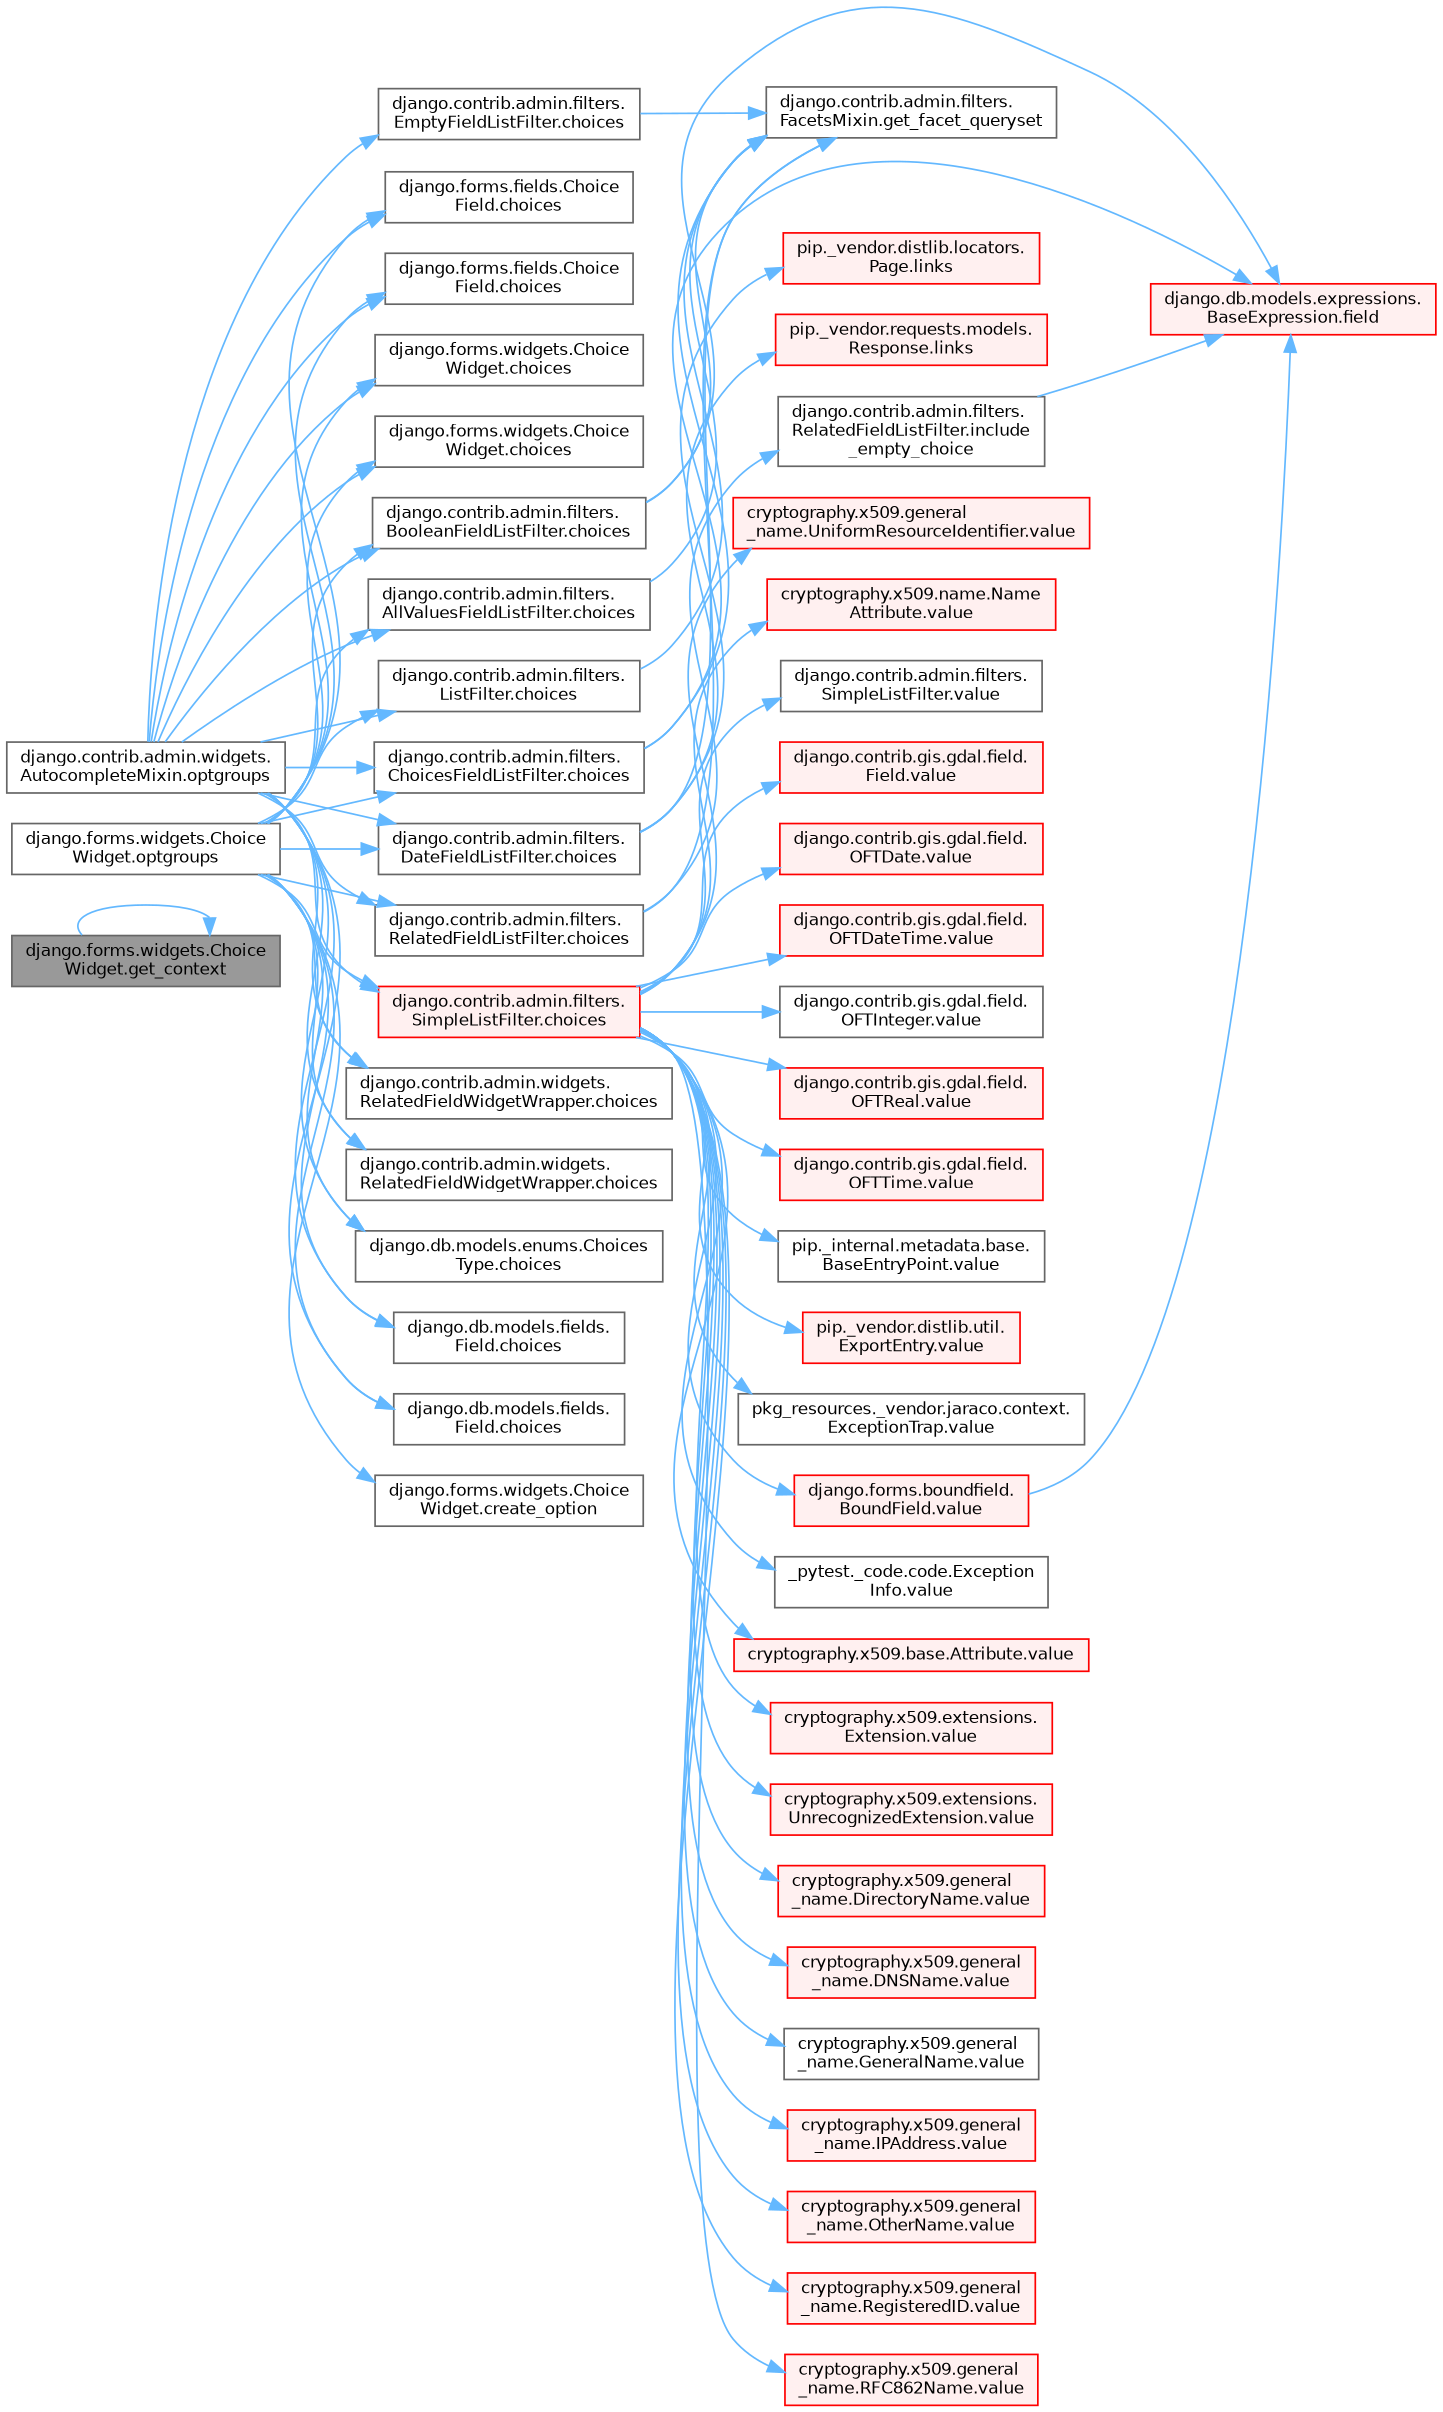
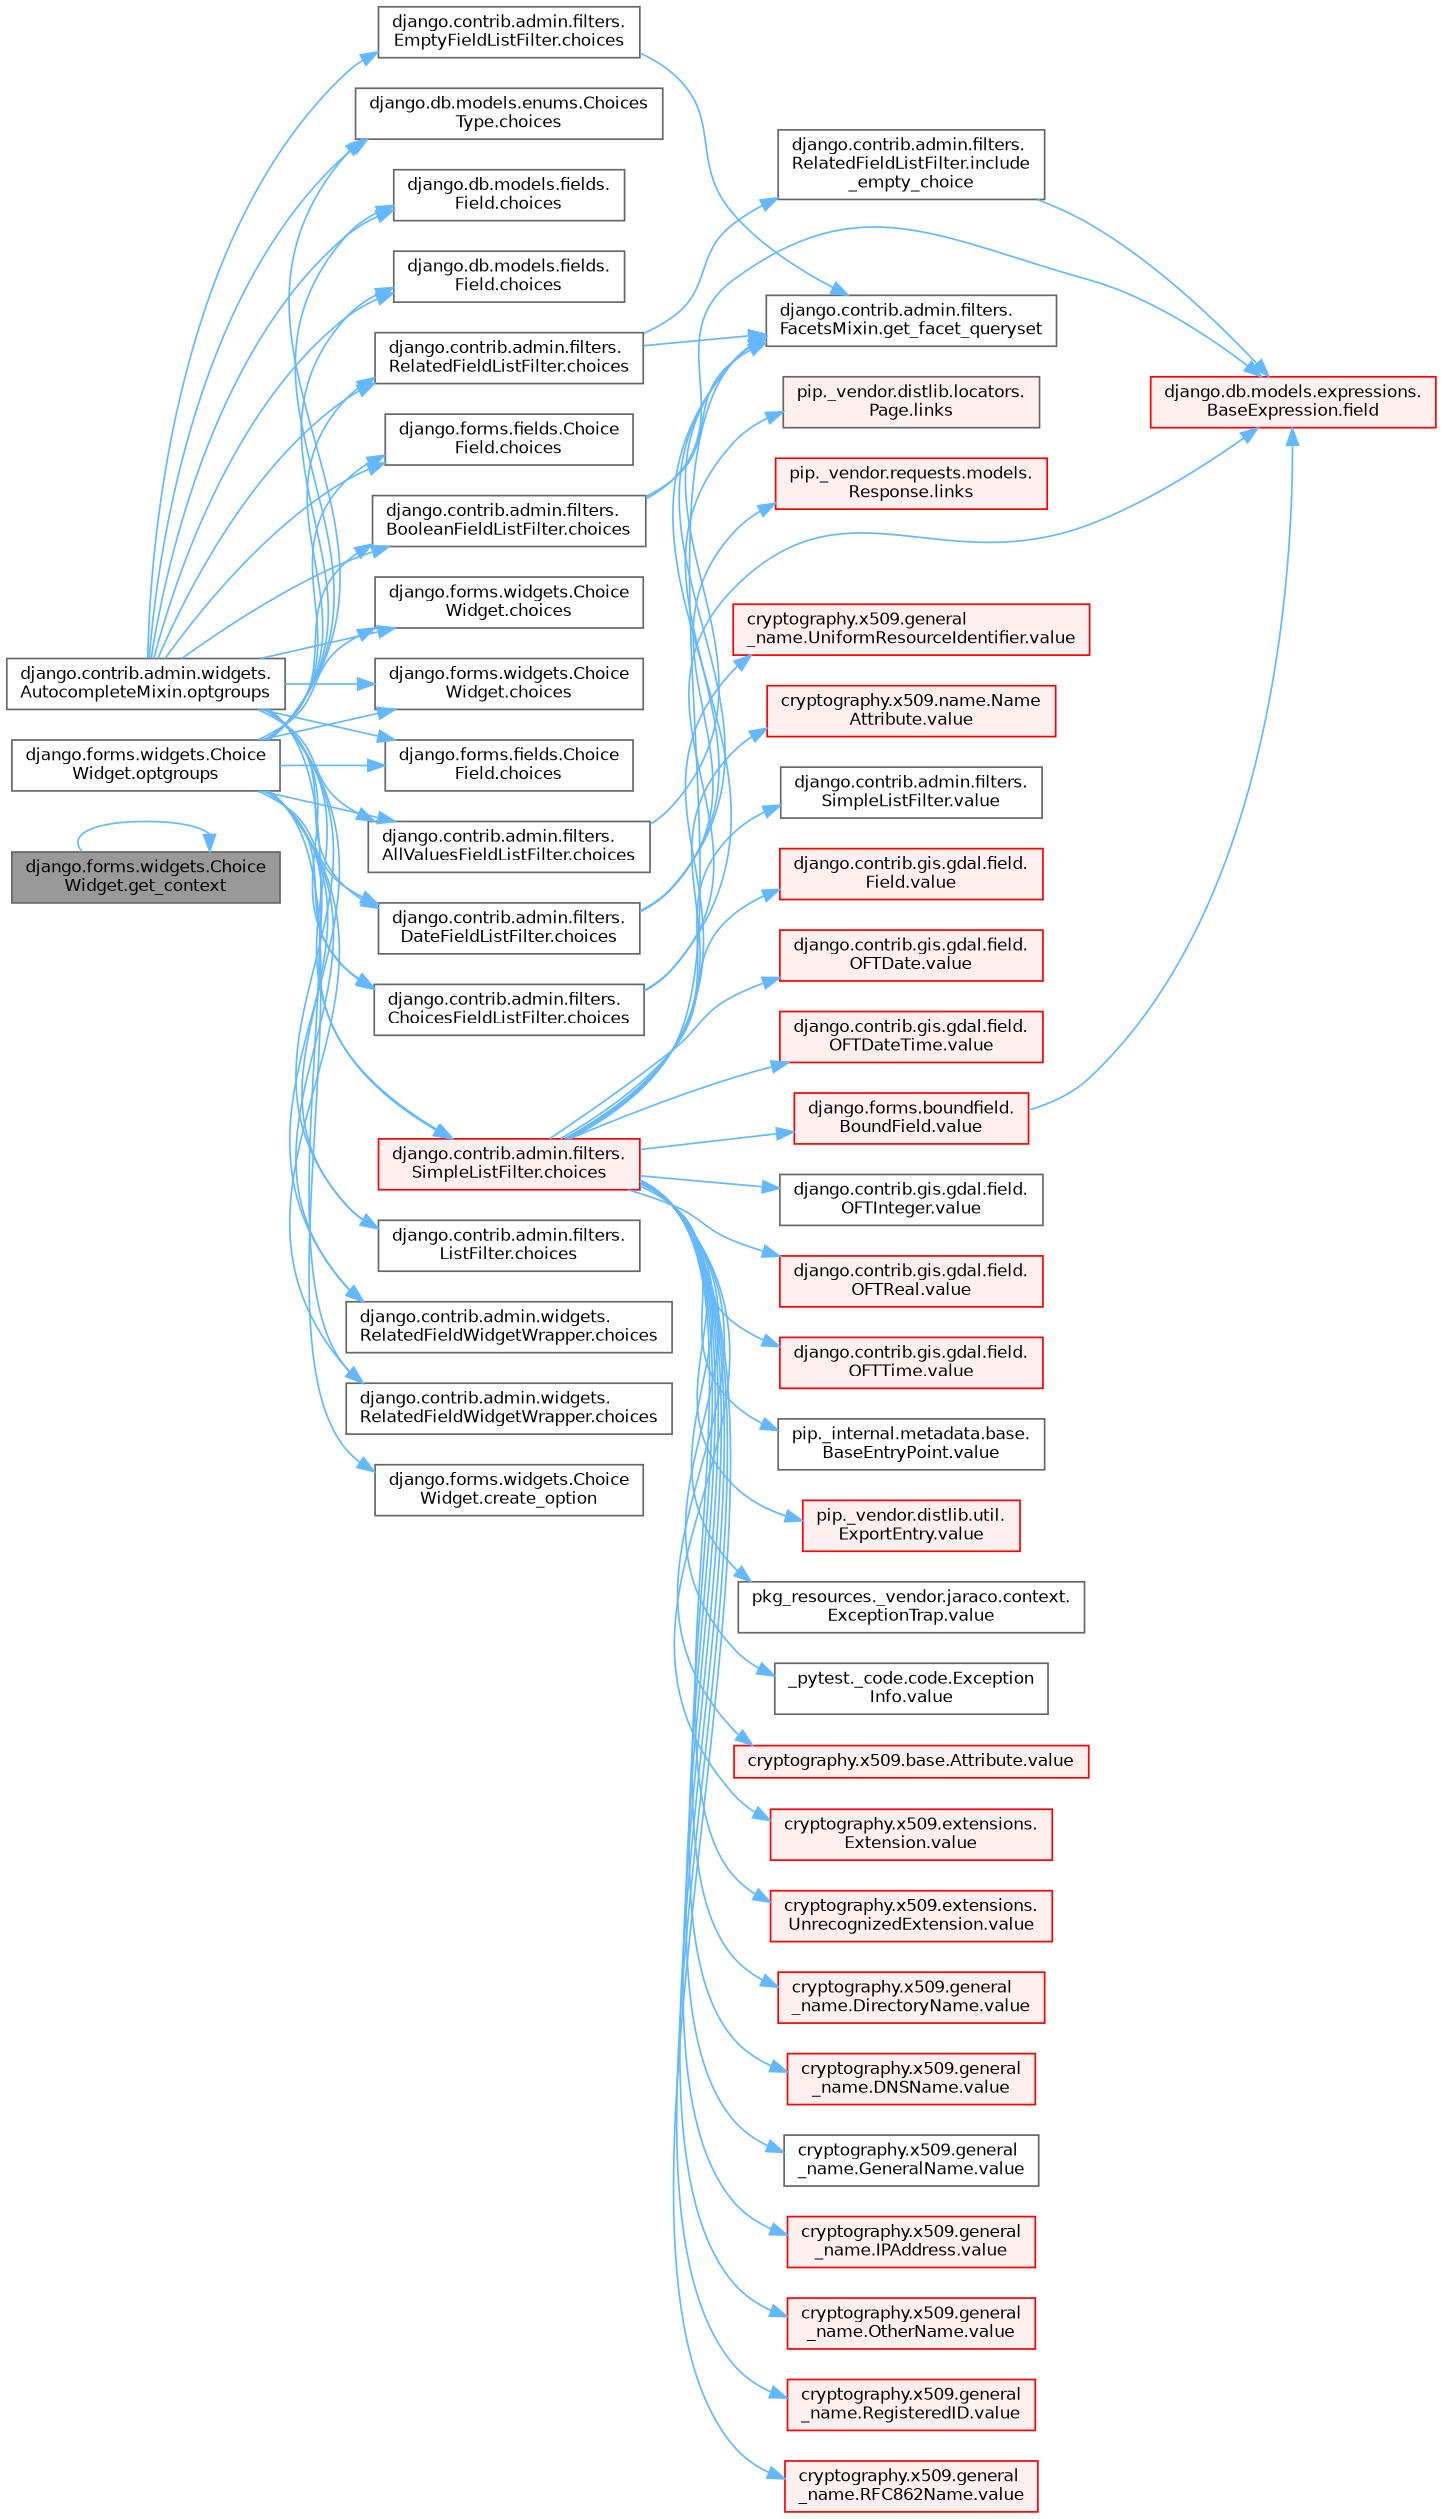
  digraph {
    rankdir=LR
    node [color=grey40 fillcolor=white fontname=Helvetica fontsize=10 shape=box style=filled]
    edge [color=steelblue1 fontname=Helvetica fontsize=10 labelfontname=Helvetica labelfontsize=10 style=solid]
    n1 [color=gray40 fillcolor=grey60 fontcolor=black height=0.2 label="django.forms.widgets.Choice\lWidget.get_context" width=0.4]
    n2 [height=0.2 label="django.contrib.admin.widgets.\lAutocompleteMixin.optgroups" width=0.4]
    n3 [height=0.2 label="django.contrib.admin.filters.\lAllValuesFieldListFilter.choices" width=0.4]
    n4 [height=0.2 label="django.contrib.admin.filters.\lBooleanFieldListFilter.choices" width=0.4]
    n5 [height=0.2 label="django.contrib.admin.filters.\lChoicesFieldListFilter.choices" width=0.4]
    n6 [height=0.2 label="django.contrib.admin.filters.\lDateFieldListFilter.choices" width=0.4]
    n7 [height=0.2 label="django.contrib.admin.filters.\lEmptyFieldListFilter.choices" width=0.4]
    n8 [height=0.2 label="django.contrib.admin.filters.\lListFilter.choices" width=0.4]
    n9 [height=0.2 label="django.contrib.admin.filters.\lRelatedFieldListFilter.choices" width=0.4]
    n10 [color=red fillcolor="#FFF0F0" height=0.2 label="django.contrib.admin.filters.\lSimpleListFilter.choices" width=0.4]
    n11 [height=0.2 label="django.contrib.admin.widgets.\lRelatedFieldWidgetWrapper.choices" width=0.4]
    n12 [height=0.2 label="django.contrib.admin.widgets.\lRelatedFieldWidgetWrapper.choices" width=0.4]
    n13 [height=0.2 label="django.db.models.enums.Choices\lType.choices" width=0.4]
    n14 [height=0.2 label="django.db.models.fields.\lField.choices" width=0.4]
    n15 [height=0.2 label="django.db.models.fields.\lField.choices" width=0.4]
    n16 [height=0.2 label="django.forms.fields.Choice\lField.choices" width=0.4]
    n17 [height=0.2 label="django.forms.fields.Choice\lField.choices" width=0.4]
    n18 [height=0.2 label="django.forms.widgets.Choice\lWidget.choices" width=0.4]
    n19 [height=0.2 label="django.forms.widgets.Choice\lWidget.choices" width=0.4]
    n20 [height=0.2 label="django.forms.widgets.Choice\lWidget.optgroups" width=0.4]
    n21 [height=0.2 label="django.forms.widgets.Choice\lWidget.create_option" width=0.4]
    n22 [height=0.2 label="django.contrib.admin.filters.\lFacetsMixin.get_facet_queryset" width=0.4]
    n23 [color=red fillcolor="#FFF0F0" height=0.2 label="django.db.models.expressions.\lBaseExpression.field" width=0.4]
-   n24 [color=red fillcolor="#FFF0F0" height=0.2 label="pip._vendor.distlib.locators.\lPage.links" width=0.4]
+   n24 [fillcolor="#FFF0F0" height=0.2 label="pip._vendor.distlib.locators.\lPage.links" width=0.4]
    n25 [color=red fillcolor="#FFF0F0" height=0.2 label="pip._vendor.requests.models.\lResponse.links" width=0.4]
    n26 [height=0.2 label="django.contrib.admin.filters.\lRelatedFieldListFilter.include\l_empty_choice" width=0.4]
    n27 [height=0.2 label="_pytest._code.code.Exception\lInfo.value" width=0.4]
    n28 [color=red fillcolor="#FFF0F0" height=0.2 label="cryptography.x509.base.Attribute.value" width=0.4]
    n29 [color=red fillcolor="#FFF0F0" height=0.2 label="cryptography.x509.extensions.\lExtension.value" width=0.4]
    n30 [color=red fillcolor="#FFF0F0" height=0.2 label="cryptography.x509.extensions.\lUnrecognizedExtension.value" width=0.4]
    n31 [color=red fillcolor="#FFF0F0" height=0.2 label="cryptography.x509.general\l_name.DirectoryName.value" width=0.4]
    n32 [color=red fillcolor="#FFF0F0" height=0.2 label="cryptography.x509.general\l_name.DNSName.value" width=0.4]
    n33 [height=0.2 label="cryptography.x509.general\l_name.GeneralName.value" width=0.4]
    n34 [color=red fillcolor="#FFF0F0" height=0.2 label="cryptography.x509.general\l_name.IPAddress.value" width=0.4]
    n35 [color=red fillcolor="#FFF0F0" height=0.2 label="cryptography.x509.general\l_name.OtherName.value" width=0.4]
    n36 [color=red fillcolor="#FFF0F0" height=0.2 label="cryptography.x509.general\l_name.RegisteredID.value" width=0.4]
    n37 [color=red fillcolor="#FFF0F0" height=0.2 label="cryptography.x509.general\l_name.RFC862Name.value" width=0.4]
    n38 [color=red fillcolor="#FFF0F0" height=0.2 label="cryptography.x509.general\l_name.UniformResourceIdentifier.value" width=0.4]
    n39 [color=red fillcolor="#FFF0F0" height=0.2 label="cryptography.x509.name.Name\lAttribute.value" width=0.4]
    n40 [height=0.2 label="django.contrib.admin.filters.\lSimpleListFilter.value" width=0.4]
    n41 [color=red fillcolor="#FFF0F0" height=0.2 label="django.contrib.gis.gdal.field.\lField.value" width=0.4]
    n42 [color=red fillcolor="#FFF0F0" height=0.2 label="django.contrib.gis.gdal.field.\lOFTDate.value" width=0.4]
    n43 [color=red fillcolor="#FFF0F0" height=0.2 label="django.contrib.gis.gdal.field.\lOFTDateTime.value" width=0.4]
    n44 [height=0.2 label="django.contrib.gis.gdal.field.\lOFTInteger.value" width=0.4]
    n45 [color=red fillcolor="#FFF0F0" height=0.2 label="django.contrib.gis.gdal.field.\lOFTReal.value" width=0.4]
    n46 [color=red fillcolor="#FFF0F0" height=0.2 label="django.contrib.gis.gdal.field.\lOFTTime.value" width=0.4]
    n47 [color=red fillcolor="#FFF0F0" height=0.2 label="django.forms.boundfield.\lBoundField.value" width=0.4]
    n48 [height=0.2 label="pip._internal.metadata.base.\lBaseEntryPoint.value" width=0.4]
    n49 [color=red fillcolor="#FFF0F0" height=0.2 label="pip._vendor.distlib.util.\lExportEntry.value" width=0.4]
    n50 [height=0.2 label="pkg_resources._vendor.jaraco.context.\lExceptionTrap.value" width=0.4]
    n1 -> n1
    n2 -> n3
    n2 -> n4
    n2 -> n5
    n2 -> n6
    n2 -> n7
    n2 -> n8
    n2 -> n9
    n2 -> n10
    n2 -> n11
    n2 -> n12
    n2 -> n13
    n2 -> n14
    n2 -> n15
    n2 -> n16
    n2 -> n17
    n2 -> n18
    n2 -> n19
    n3 -> n22
    n4 -> n22
    n4 -> n23
    n5 -> n22
    n5 -> n23
    n6 -> n22
    n6 -> n24
    n6 -> n25
    n7 -> n22
    n9 -> n22
    n9 -> n26
-   n8 -> n22
+   n10 -> n22
    n10 -> n27
    n10 -> n28
    n10 -> n29
    n10 -> n30
    n10 -> n31
    n10 -> n32
    n10 -> n33
    n10 -> n34
    n10 -> n35
    n10 -> n36
    n10 -> n37
    n10 -> n38
    n10 -> n39
    n10 -> n40
    n10 -> n41
    n10 -> n42
    n10 -> n43
    n10 -> n44
    n10 -> n45
    n10 -> n46
    n10 -> n47
    n10 -> n48
    n10 -> n49
    n10 -> n50
    n20 -> n3
    n20 -> n4
    n20 -> n5
    n20 -> n6
    n20 -> n8
    n20 -> n9
    n20 -> n10
    n20 -> n11
    n20 -> n12
    n20 -> n13
    n20 -> n14
    n20 -> n15
    n20 -> n16
    n20 -> n17
    n20 -> n18
    n20 -> n19
    n20 -> n21
    n26 -> n23
    n47 -> n23
  }
